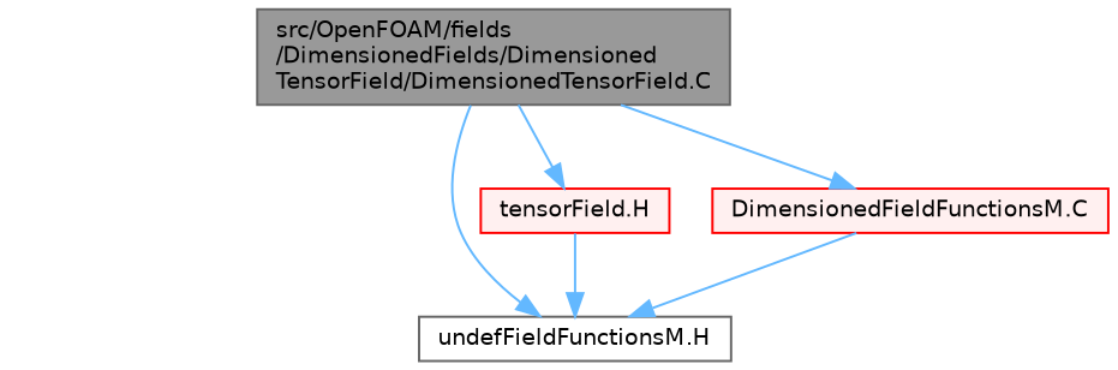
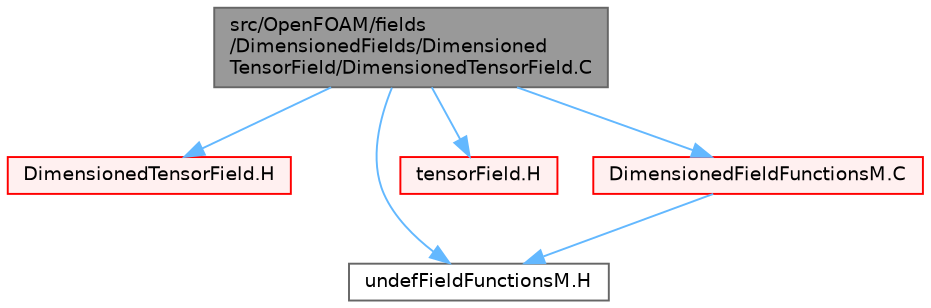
  digraph {
    node [color=red fillcolor="#FFF0F0" fontname=Helvetica fontsize=10 shape=box style=filled]
    edge [color=steelblue1 fontname=Helvetica fontsize=10 labelfontname=Helvetica labelfontsize=10 style=solid]
    n1 [color=gray40 fillcolor=grey60 fontcolor=black height=0.2 label="src/OpenFOAM/fields\l/DimensionedFields/Dimensioned\lTensorField/DimensionedTensorField.C" width=0.4]
+   n2 [height=0.2 label="DimensionedTensorField.H" width=0.4]
    n3 [color=grey40 fillcolor=white height=0.2 label="undefFieldFunctionsM.H" width=0.4]
    n4 [height=0.2 label="tensorField.H" width=0.4]
    n5 [height=0.2 label="DimensionedFieldFunctionsM.C" width=0.4]
+   n1 -> n2
    n1 -> n3
    n1 -> n4
    n1 -> n5
-   n4 -> n3
    n5 -> n3
  }
